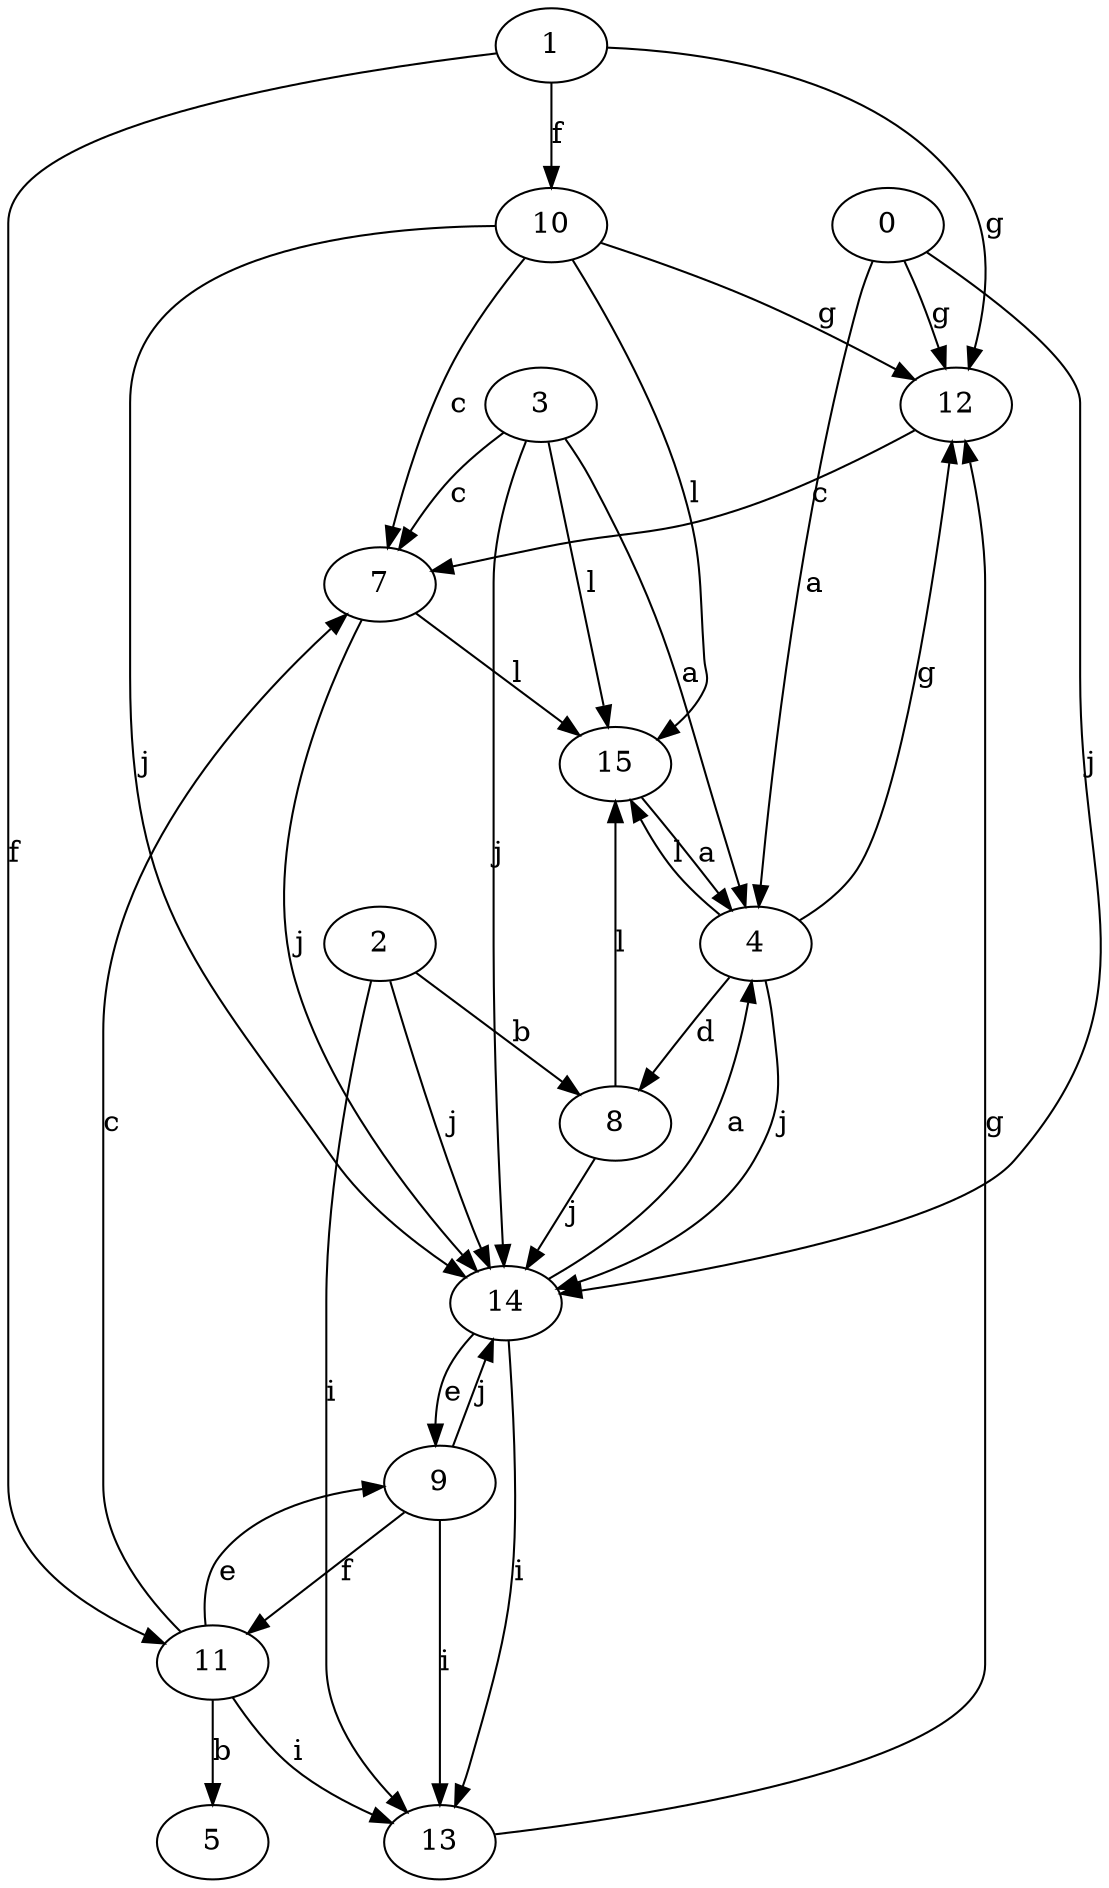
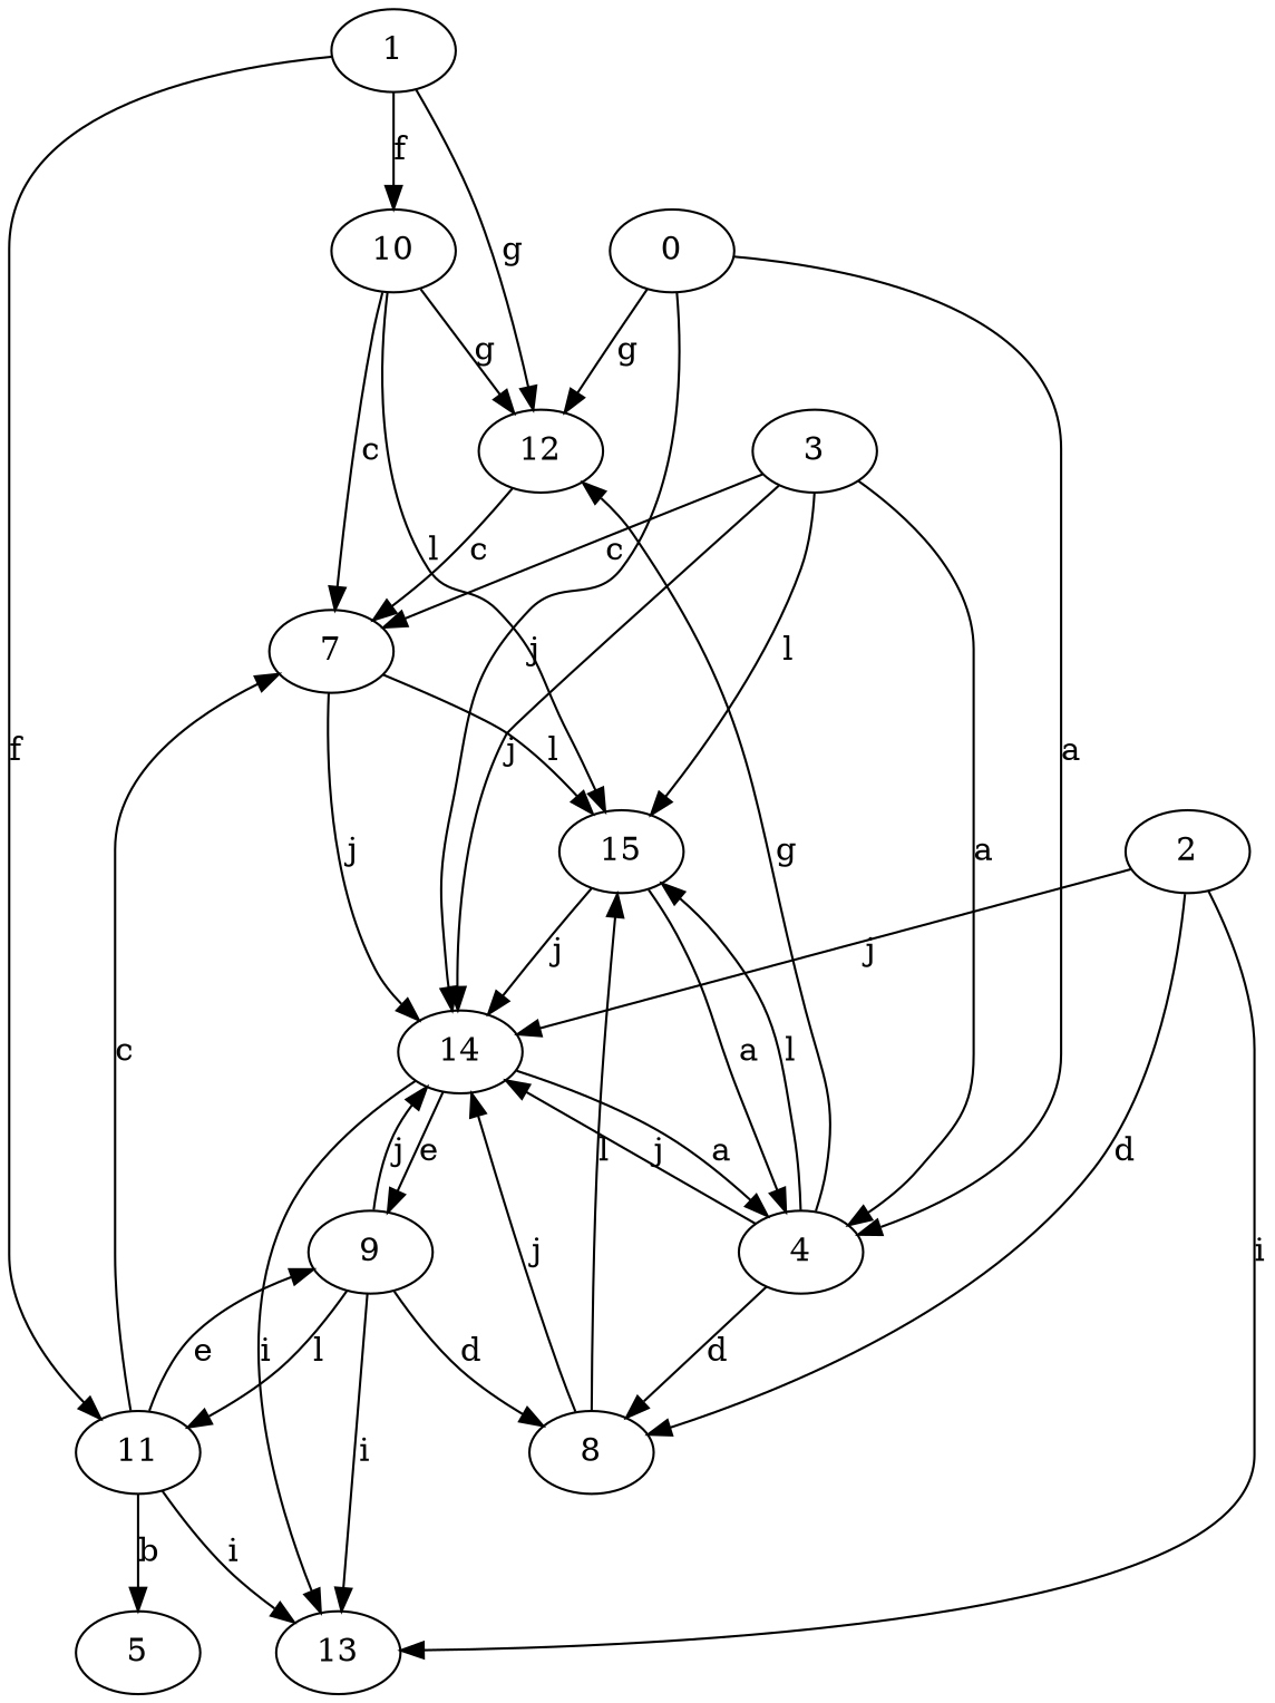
  strict digraph {
    1
    10
    11
    12
    7
    15
    13
    9
    5
    2
    8
    14
    4
    3
    0
    1 -> 10 [label=f]
    1 -> 11 [label=f]
    1 -> 12 [label=g]
    10 -> 12 [label=g]
    10 -> 7 [label=c]
    10 -> 15 [label=l]
    11 -> 7 [label=c]
    11 -> 13 [label=i]
    11 -> 9 [label=e]
    11 -> 5 [label=b]
    12 -> 7 [label=c]
    7 -> 15 [label=l]
    7 -> 14 [label=j]
-   10 -> 14 [label=j]
+   15 -> 14 [label=j]
    15 -> 4 [label=a]
-   13 -> 12 [label=g]
-   9 -> 11 [label=f]
+   9 -> 11 [label=l]
    9 -> 13 [label=i]
+   9 -> 8 [label=d]
    9 -> 14 [label=j]
    2 -> 13 [label=i]
-   2 -> 8 [label=b]
+   2 -> 8 [label=d]
    2 -> 14 [label=j]
    8 -> 15 [label=l]
    8 -> 14 [label=j]
    14 -> 13 [label=i]
    14 -> 9 [label=e]
    14 -> 4 [label=a]
    4 -> 12 [label=g]
    4 -> 15 [label=l]
    4 -> 8 [label=d]
    4 -> 14 [label=j]
    3 -> 7 [label=c]
    3 -> 15 [label=l]
    3 -> 14 [label=j]
    3 -> 4 [label=a]
    0 -> 12 [label=g]
    0 -> 14 [label=j]
    0 -> 4 [label=a]
  }
